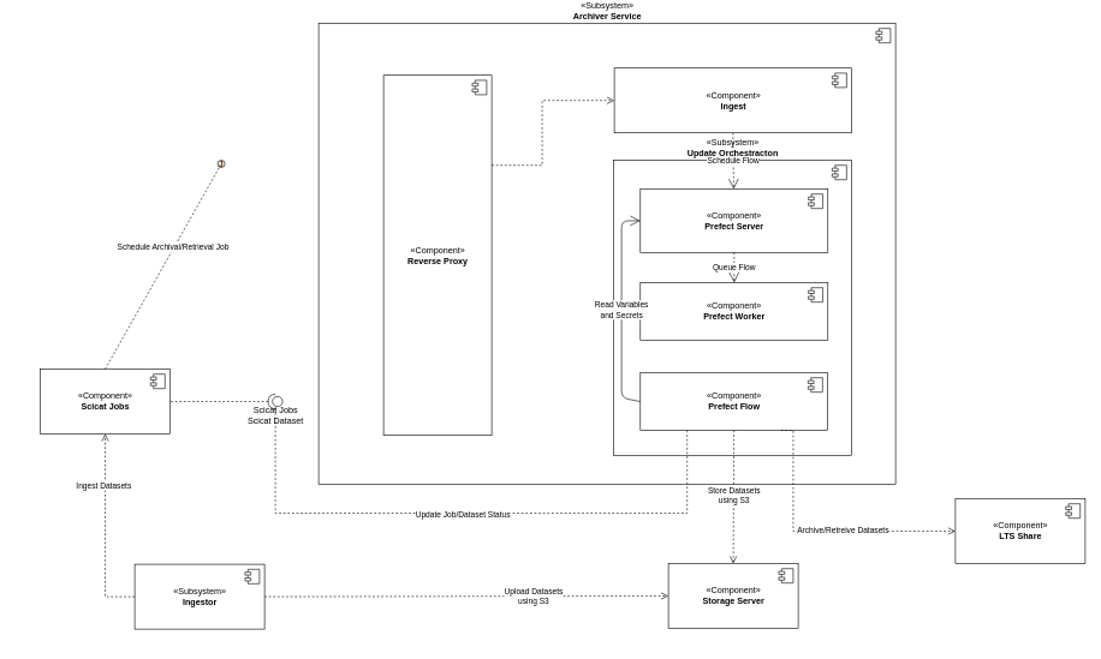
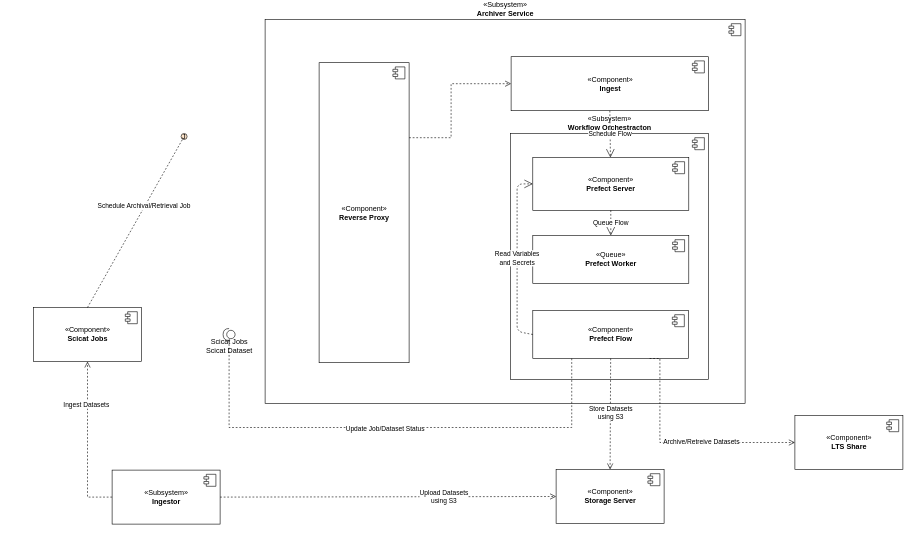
  <mxCell id="0" />
  <mxCell id="1" parent="0" />
  <mxCell id="2" value="" style="group" vertex="1" connectable="0" parent="1"><mxGeometry x="441" y="20" width="800" height="640" as="geometry" /></mxCell>
  <mxCell id="3" value="«Subsystem»&lt;br&gt;&lt;b&gt;Archiver Service&lt;/b&gt;" style="html=1;dropTarget=0;align=center;labelPosition=center;verticalLabelPosition=top;verticalAlign=bottom;" vertex="1" parent="2"><mxGeometry width="800" height="640" as="geometry" /></mxCell>
  <mxCell id="4" value="" style="shape=module;jettyWidth=8;jettyHeight=4;" vertex="1" parent="3"><mxGeometry x="1" width="20" height="20" relative="1" as="geometry"><mxPoint x="-27" y="7" as="offset" /></mxGeometry></mxCell>
  <mxCell id="5" value="«Component»&lt;br&gt;&lt;b&gt;Ingest&lt;/b&gt;" style="html=1;dropTarget=0;" parent="2" vertex="1"><mxGeometry x="410.003" y="62" width="329.143" height="90" as="geometry" /></mxCell>
  <mxCell id="6" value="" style="shape=module;jettyWidth=8;jettyHeight=4;" parent="5" vertex="1"><mxGeometry x="1" width="20" height="20" relative="1" as="geometry"><mxPoint x="-27" y="7" as="offset" /></mxGeometry></mxCell>
  <mxCell id="7" value="«Component»&lt;br&gt;&lt;b&gt;Reverse Proxy&lt;/b&gt;" style="html=1;dropTarget=0;" parent="2" vertex="1"><mxGeometry x="90" y="72" width="150" height="500" as="geometry" /></mxCell>
  <mxCell id="8" value="" style="shape=module;jettyWidth=8;jettyHeight=4;" parent="7" vertex="1"><mxGeometry x="1" width="20" height="20" relative="1" as="geometry"><mxPoint x="-27" y="7" as="offset" /></mxGeometry></mxCell>
  <mxCell id="9" value="" style="edgeStyle=elbowEdgeStyle;elbow=horizontal;endArrow=open;html=1;curved=0;rounded=0;endSize=8;startSize=8;entryX=0;entryY=0.5;entryDx=0;entryDy=0;dashed=1;exitX=1;exitY=0.25;exitDx=0;exitDy=0;endFill=0;" edge="1" parent="2" source="7" target="5"><mxGeometry width="50" height="50" relative="1" as="geometry"><mxPoint x="290.424" y="90" as="sourcePoint" /><mxPoint x="290" y="258" as="targetPoint" /><Array as="points"><mxPoint x="310" y="130" /><mxPoint x="565" y="148" /></Array></mxGeometry></mxCell>
  <mxCell id="10" value="" style="group" vertex="1" connectable="0" parent="2"><mxGeometry x="409.15" y="190" width="330" height="410" as="geometry" /></mxCell>
- <mxCell id="11" value="&lt;div style=&quot;text-align: center;&quot;&gt;&lt;span style=&quot;background-color: initial;&quot;&gt;«Subsystem»&lt;/span&gt;&lt;/div&gt;&lt;b&gt;Update Orchestracton&lt;/b&gt;" style="html=1;dropTarget=0;labelPosition=center;verticalLabelPosition=top;align=center;verticalAlign=bottom;" vertex="1" parent="10"><mxGeometry width="330" height="410" as="geometry" /></mxCell>
+ <mxCell id="11" value="&lt;div style=&quot;text-align: center;&quot;&gt;&lt;span style=&quot;background-color: initial;&quot;&gt;«Subsystem»&lt;/span&gt;&lt;/div&gt;&lt;b&gt;Workflow Orchestracton&lt;/b&gt;" style="html=1;dropTarget=0;labelPosition=center;verticalLabelPosition=top;align=center;verticalAlign=bottom;" vertex="1" parent="10"><mxGeometry width="330" height="410" as="geometry" /></mxCell>
  <mxCell id="12" value="" style="shape=module;jettyWidth=8;jettyHeight=4;" vertex="1" parent="11"><mxGeometry x="1" width="20" height="20" relative="1" as="geometry"><mxPoint x="-27" y="7" as="offset" /></mxGeometry></mxCell>
  <mxCell id="13" value="«Component»&lt;br&gt;&lt;b&gt;Prefect Server&lt;/b&gt;" style="html=1;dropTarget=0;" parent="10" vertex="1"><mxGeometry x="37" y="40" width="260" height="88" as="geometry" /></mxCell>
  <mxCell id="14" value="" style="shape=module;jettyWidth=8;jettyHeight=4;" parent="13" vertex="1"><mxGeometry x="1" width="20" height="20" relative="1" as="geometry"><mxPoint x="-27" y="7" as="offset" /></mxGeometry></mxCell>
- <mxCell id="15" value="«Component»&lt;br&gt;&lt;b&gt;Prefect Worker&lt;/b&gt;" style="html=1;dropTarget=0;" parent="10" vertex="1"><mxGeometry x="37" y="170" width="260" height="80" as="geometry" /></mxCell>
+ <mxCell id="15" value="«Queue»&lt;br&gt;&lt;b&gt;Prefect Worker&lt;/b&gt;" style="html=1;dropTarget=0;" parent="10" vertex="1"><mxGeometry x="37" y="170" width="260" height="80" as="geometry" /></mxCell>
  <mxCell id="16" value="" style="shape=module;jettyWidth=8;jettyHeight=4;" parent="15" vertex="1"><mxGeometry x="1" width="20" height="20" relative="1" as="geometry"><mxPoint x="-27" y="7" as="offset" /></mxGeometry></mxCell>
  <mxCell id="17" value="«Component»&lt;br&gt;&lt;b&gt;Prefect Flow&lt;/b&gt;" style="html=1;dropTarget=0;" parent="10" vertex="1"><mxGeometry x="37" y="295" width="259.57" height="80" as="geometry" /></mxCell>
  <mxCell id="18" value="" style="shape=module;jettyWidth=8;jettyHeight=4;" parent="17" vertex="1"><mxGeometry x="1" width="20" height="20" relative="1" as="geometry"><mxPoint x="-27" y="7" as="offset" /></mxGeometry></mxCell>
  <mxCell id="19" value="Queue Flow" style="endArrow=open;endSize=12;dashed=1;html=1;exitX=0.5;exitY=1;exitDx=0;exitDy=0;entryX=0.5;entryY=0;entryDx=0;entryDy=0;" edge="1" parent="10" source="13" target="15"><mxGeometry width="160" relative="1" as="geometry"><mxPoint x="1314.434" y="342" as="sourcePoint" /><mxPoint x="1314.434" y="402" as="targetPoint" /></mxGeometry></mxCell>
- <mxCell id="20" value="Read Variables&lt;br&gt;and Secrets" style="endArrow=open;endSize=12;dashed=0;html=1;exitX=0;exitY=0.5;exitDx=0;exitDy=0;entryX=0;entryY=0.5;entryDx=0;entryDy=0;" edge="1" parent="10" source="17" target="13"><mxGeometry width="160" relative="1" as="geometry"><mxPoint x="1324.434" y="352" as="sourcePoint" /><mxPoint x="1324.574" y="410" as="targetPoint" /><Array as="points"><mxPoint x="10.85" y="330" /><mxPoint x="10.85" y="240" /><mxPoint x="10.85" y="84" /></Array></mxGeometry></mxCell>
+ <mxCell id="20" value="Read Variables&lt;br&gt;and Secrets" style="endArrow=open;endSize=12;dashed=1;html=1;exitX=0;exitY=0.5;exitDx=0;exitDy=0;entryX=0;entryY=0.5;entryDx=0;entryDy=0;" edge="1" parent="10" source="17" target="13"><mxGeometry width="160" relative="1" as="geometry"><mxPoint x="1324.434" y="352" as="sourcePoint" /><mxPoint x="1324.574" y="410" as="targetPoint" /><Array as="points"><mxPoint x="10.85" y="330" /><mxPoint x="10.85" y="240" /><mxPoint x="10.85" y="84" /></Array></mxGeometry></mxCell>
  <mxCell id="21" value="Schedule Flow" style="endArrow=open;endSize=12;dashed=1;html=1;exitX=0.5;exitY=1;exitDx=0;exitDy=0;" edge="1" parent="2" source="5" target="13"><mxGeometry width="160" relative="1" as="geometry"><mxPoint x="570" y="170" as="sourcePoint" /><mxPoint x="730" y="170" as="targetPoint" /></mxGeometry></mxCell>
  <mxCell id="22" value="" style="group" parent="1" vertex="1" connectable="0"><mxGeometry x="20" y="450" width="250" height="160" as="geometry" /></mxCell>
  <mxCell id="23" value="" style="group" parent="22" vertex="1" connectable="0"><mxGeometry width="250" height="160" as="geometry" /></mxCell>
  <mxCell id="24" value="«Component»&lt;br&gt;&lt;b&gt;Scicat Jobs&lt;/b&gt;" style="html=1;dropTarget=0;" parent="23" vertex="1"><mxGeometry x="35" y="50" width="180" height="90" as="geometry" /></mxCell>
  <mxCell id="25" value="" style="shape=module;jettyWidth=8;jettyHeight=4;" parent="24" vertex="1"><mxGeometry x="1" width="20" height="20" relative="1" as="geometry"><mxPoint x="-27" y="7" as="offset" /></mxGeometry></mxCell>
  <mxCell id="26" value="" style="group" parent="1" vertex="1" connectable="0"><mxGeometry x="891" y="720" width="250" height="160" as="geometry" /></mxCell>
  <mxCell id="27" value="«Component»&lt;br&gt;&lt;b&gt;Storage Server&lt;/b&gt;" style="html=1;dropTarget=0;" parent="26" vertex="1"><mxGeometry x="35" y="50" width="180" height="90" as="geometry" /></mxCell>
  <mxCell id="28" value="" style="shape=module;jettyWidth=8;jettyHeight=4;" parent="27" vertex="1"><mxGeometry x="1" width="20" height="20" relative="1" as="geometry"><mxPoint x="-27" y="7" as="offset" /></mxGeometry></mxCell>
  <mxCell id="29" value="" style="group" parent="1" vertex="1" connectable="0"><mxGeometry x="151" y="721" width="250" height="160" as="geometry" /></mxCell>
  <mxCell id="30" value="«Subsystem»&lt;br&gt;&lt;b&gt;Ingestor&lt;/b&gt;" style="html=1;dropTarget=0;" parent="29" vertex="1"><mxGeometry x="35" y="50" width="180" height="90" as="geometry" /></mxCell>
  <mxCell id="31" value="" style="shape=module;jettyWidth=8;jettyHeight=4;" parent="30" vertex="1"><mxGeometry x="1" width="20" height="20" relative="1" as="geometry"><mxPoint x="-27" y="7" as="offset" /></mxGeometry></mxCell>
  <mxCell id="32" value="" style="edgeStyle=elbowEdgeStyle;elbow=horizontal;endArrow=open;html=1;curved=0;rounded=0;endSize=8;startSize=8;entryX=0.5;entryY=0;entryDx=0;entryDy=0;dashed=1;exitX=0.5;exitY=1;exitDx=0;exitDy=0;endFill=0;" parent="1" source="17" target="27" edge="1"><mxGeometry width="50" height="50" relative="1" as="geometry"><mxPoint x="991" y="690" as="sourcePoint" /><mxPoint x="1021" y="620" as="targetPoint" /><Array as="points"><mxPoint x="1016" y="700" /><mxPoint x="1291" y="660" /></Array></mxGeometry></mxCell>
  <mxCell id="33" value="Store Datasets&lt;br&gt;using S3" style="edgeLabel;html=1;align=center;verticalAlign=middle;resizable=0;points=[];" vertex="1" connectable="0" parent="32"><mxGeometry x="-0.021" relative="1" as="geometry"><mxPoint as="offset" /></mxGeometry></mxCell>
  <mxCell id="34" value="" style="edgeStyle=elbowEdgeStyle;elbow=horizontal;endArrow=open;html=1;curved=0;rounded=0;endSize=8;startSize=8;entryX=0;entryY=0.5;entryDx=0;entryDy=0;dashed=1;jumpStyle=gap;startArrow=none;exitX=1;exitY=0.5;exitDx=0;exitDy=0;endFill=0;" parent="1" source="30" target="27" edge="1"><mxGeometry width="50" height="50" relative="1" as="geometry"><mxPoint x="1261" y="830" as="sourcePoint" /><mxPoint x="906" y="375" as="targetPoint" /><Array as="points"><mxPoint x="681" y="860" /></Array></mxGeometry></mxCell>
  <mxCell id="35" value="Upload Datasets&lt;br&gt;using S3" style="edgeLabel;html=1;align=center;verticalAlign=middle;resizable=0;points=[];" vertex="1" connectable="0" parent="34"><mxGeometry x="0.328" relative="1" as="geometry"><mxPoint as="offset" /></mxGeometry></mxCell>
  <mxCell id="36" value="" style="edgeStyle=elbowEdgeStyle;elbow=horizontal;endArrow=open;html=1;curved=0;rounded=0;endSize=8;startSize=8;exitX=0;exitY=0.5;exitDx=0;exitDy=0;dashed=1;entryX=0.5;entryY=1;entryDx=0;entryDy=0;endFill=0;" parent="1" source="30" target="24" edge="1"><mxGeometry width="50" height="50" relative="1" as="geometry"><mxPoint x="716" y="862.5" as="sourcePoint" /><mxPoint x="-69" y="690" as="targetPoint" /><Array as="points"><mxPoint x="145" y="710" /></Array></mxGeometry></mxCell>
  <mxCell id="37" value="Ingest Datasets" style="edgeLabel;html=1;align=center;verticalAlign=middle;resizable=0;points=[];" vertex="1" connectable="0" parent="36"><mxGeometry x="0.468" y="3" relative="1" as="geometry"><mxPoint as="offset" /></mxGeometry></mxCell>
- <mxCell id="38" value="" style="rounded=0;orthogonalLoop=1;jettySize=auto;html=1;endArrow=none;endFill=0;sketch=0;targetPerimeterSpacing=0;dashed=1;fontFamily=Helvetica;fontSize=11;fontColor=default;align=center;startSize=8;endSize=8;strokeColor=default;edgeStyle=elbowEdgeStyle;elbow=horizontal;startArrow=none;" parent="1" source="43" target="24" edge="1"><mxGeometry width="50" height="50" relative="1" as="geometry"><mxPoint x="716" y="862.5" as="sourcePoint" /><mxPoint x="906" y="375" as="targetPoint" /><Array as="points" /></mxGeometry></mxCell>
  <mxCell id="39" value="" style="rounded=0;orthogonalLoop=1;jettySize=auto;html=1;endArrow=none;endFill=0;sketch=0;sourcePerimeterSpacing=0;targetPerimeterSpacing=0;dashed=1;jumpStyle=arc;exitX=0.5;exitY=0;exitDx=0;exitDy=0;" parent="1" source="24" target="48" edge="1"><mxGeometry relative="1" as="geometry"><mxPoint x="321" y="245" as="sourcePoint" /></mxGeometry></mxCell>
  <mxCell id="40" value="Schedule Archival/Retrieval Job" style="edgeLabel;html=1;align=center;verticalAlign=middle;resizable=0;points=[];" vertex="1" connectable="0" parent="39"><mxGeometry x="0.198" y="2" relative="1" as="geometry"><mxPoint as="offset" /></mxGeometry></mxCell>
  <mxCell id="41" value="" style="rounded=0;orthogonalLoop=1;jettySize=auto;html=1;endArrow=none;endFill=0;sketch=0;sourcePerimeterSpacing=0;dashed=1;fontFamily=Helvetica;fontSize=11;fontColor=default;align=center;startSize=8;endSize=8;strokeColor=default;edgeStyle=elbowEdgeStyle;elbow=horizontal;exitX=0.25;exitY=1;exitDx=0;exitDy=0;" parent="1" source="17" target="43" edge="1"><mxGeometry width="50" height="50" relative="1" as="geometry"><mxPoint x="526" y="875" as="sourcePoint" /><mxPoint x="36" y="545" as="targetPoint" /><Array as="points"><mxPoint x="711" y="700" /></Array></mxGeometry></mxCell>
  <mxCell id="42" value="Update Job/Dataset Status" style="edgeLabel;html=1;align=center;verticalAlign=middle;resizable=0;points=[];" vertex="1" connectable="0" parent="41"><mxGeometry x="0.027" y="1" relative="1" as="geometry"><mxPoint as="offset" /></mxGeometry></mxCell>
  <mxCell id="43" value="Scicat Jobs&lt;br&gt;Scicat Dataset" style="shape=providedRequiredInterface;html=1;verticalLabelPosition=bottom;sketch=0;flipV=1;flipH=1;" parent="1" vertex="1"><mxGeometry x="371" y="535" width="20" height="20" as="geometry" /></mxCell>
  <mxCell id="44" value="«Component»&lt;br&gt;&lt;b&gt;LTS Share&lt;/b&gt;" style="html=1;dropTarget=0;" parent="1" vertex="1"><mxGeometry x="1324" y="680" width="180" height="90" as="geometry" /></mxCell>
  <mxCell id="45" value="" style="shape=module;jettyWidth=8;jettyHeight=4;" parent="44" vertex="1"><mxGeometry x="1" width="20" height="20" relative="1" as="geometry"><mxPoint x="-27" y="7" as="offset" /></mxGeometry></mxCell>
  <mxCell id="46" value="" style="edgeStyle=elbowEdgeStyle;elbow=horizontal;endArrow=open;html=1;curved=0;rounded=0;endSize=8;startSize=8;entryX=0;entryY=0.5;entryDx=0;entryDy=0;exitX=0.75;exitY=1;exitDx=0;exitDy=0;dashed=1;jumpStyle=arc;startArrow=none;startFill=0;endFill=0;" parent="1" source="17" target="44" edge="1"><mxGeometry width="50" height="50" relative="1" as="geometry"><mxPoint x="716" y="862.5" as="sourcePoint" /><mxPoint x="906" y="375" as="targetPoint" /><Array as="points"><mxPoint x="1099" y="660" /></Array></mxGeometry></mxCell>
  <mxCell id="47" value="Archive/Retreive Datasets" style="edgeLabel;html=1;align=center;verticalAlign=middle;resizable=0;points=[];" vertex="1" connectable="0" parent="46"><mxGeometry x="0.181" y="2" relative="1" as="geometry"><mxPoint as="offset" /></mxGeometry></mxCell>
  <mxCell id="48" value="J" style="ellipse;whiteSpace=wrap;html=1;align=center;aspect=fixed;resizable=0;points=[];outlineConnect=0;sketch=0;fillColor=#ffe6cc;" parent="1" vertex="1"><mxGeometry x="301" y="210" width="10" height="10" as="geometry" /></mxCell>
